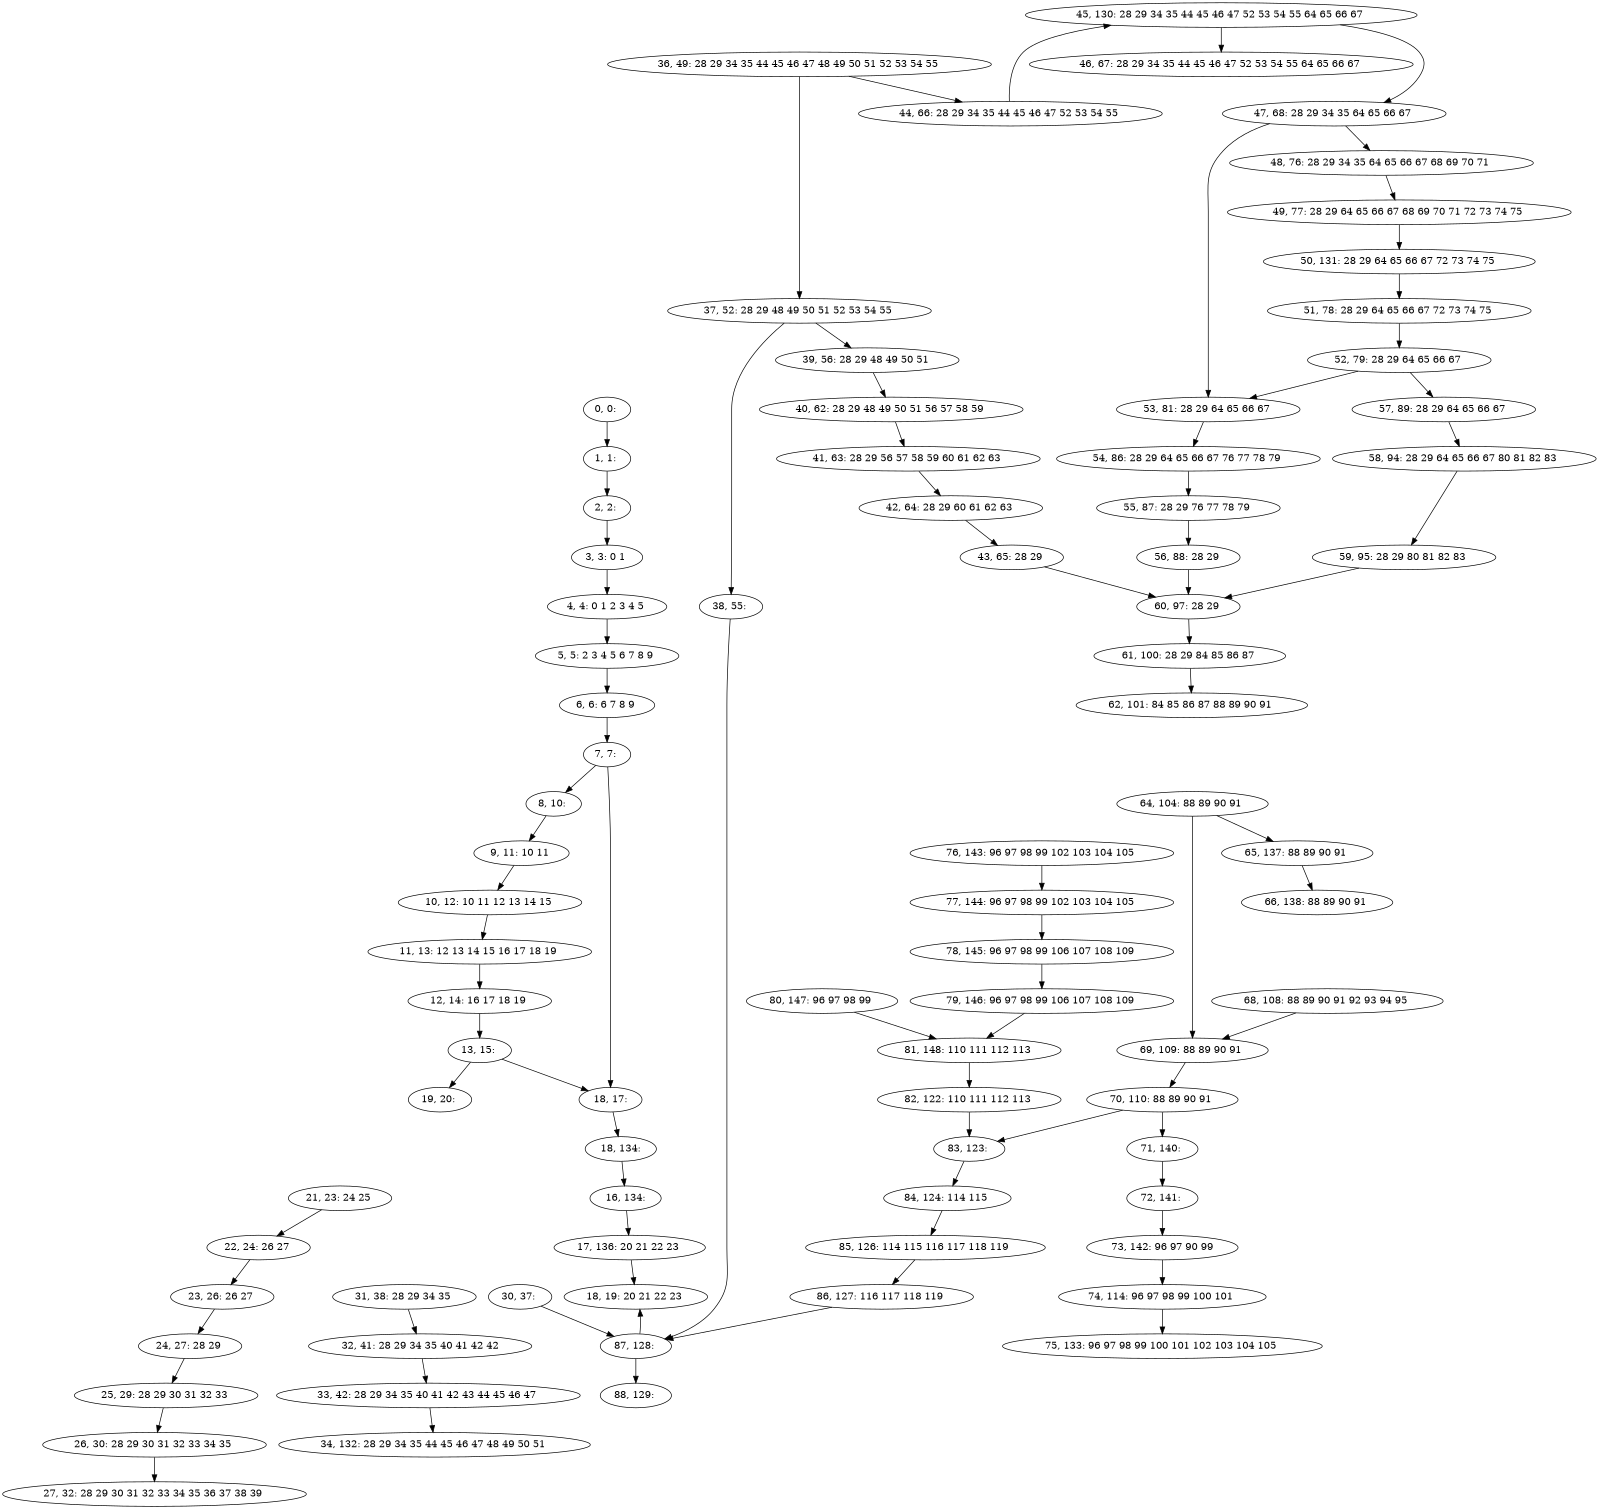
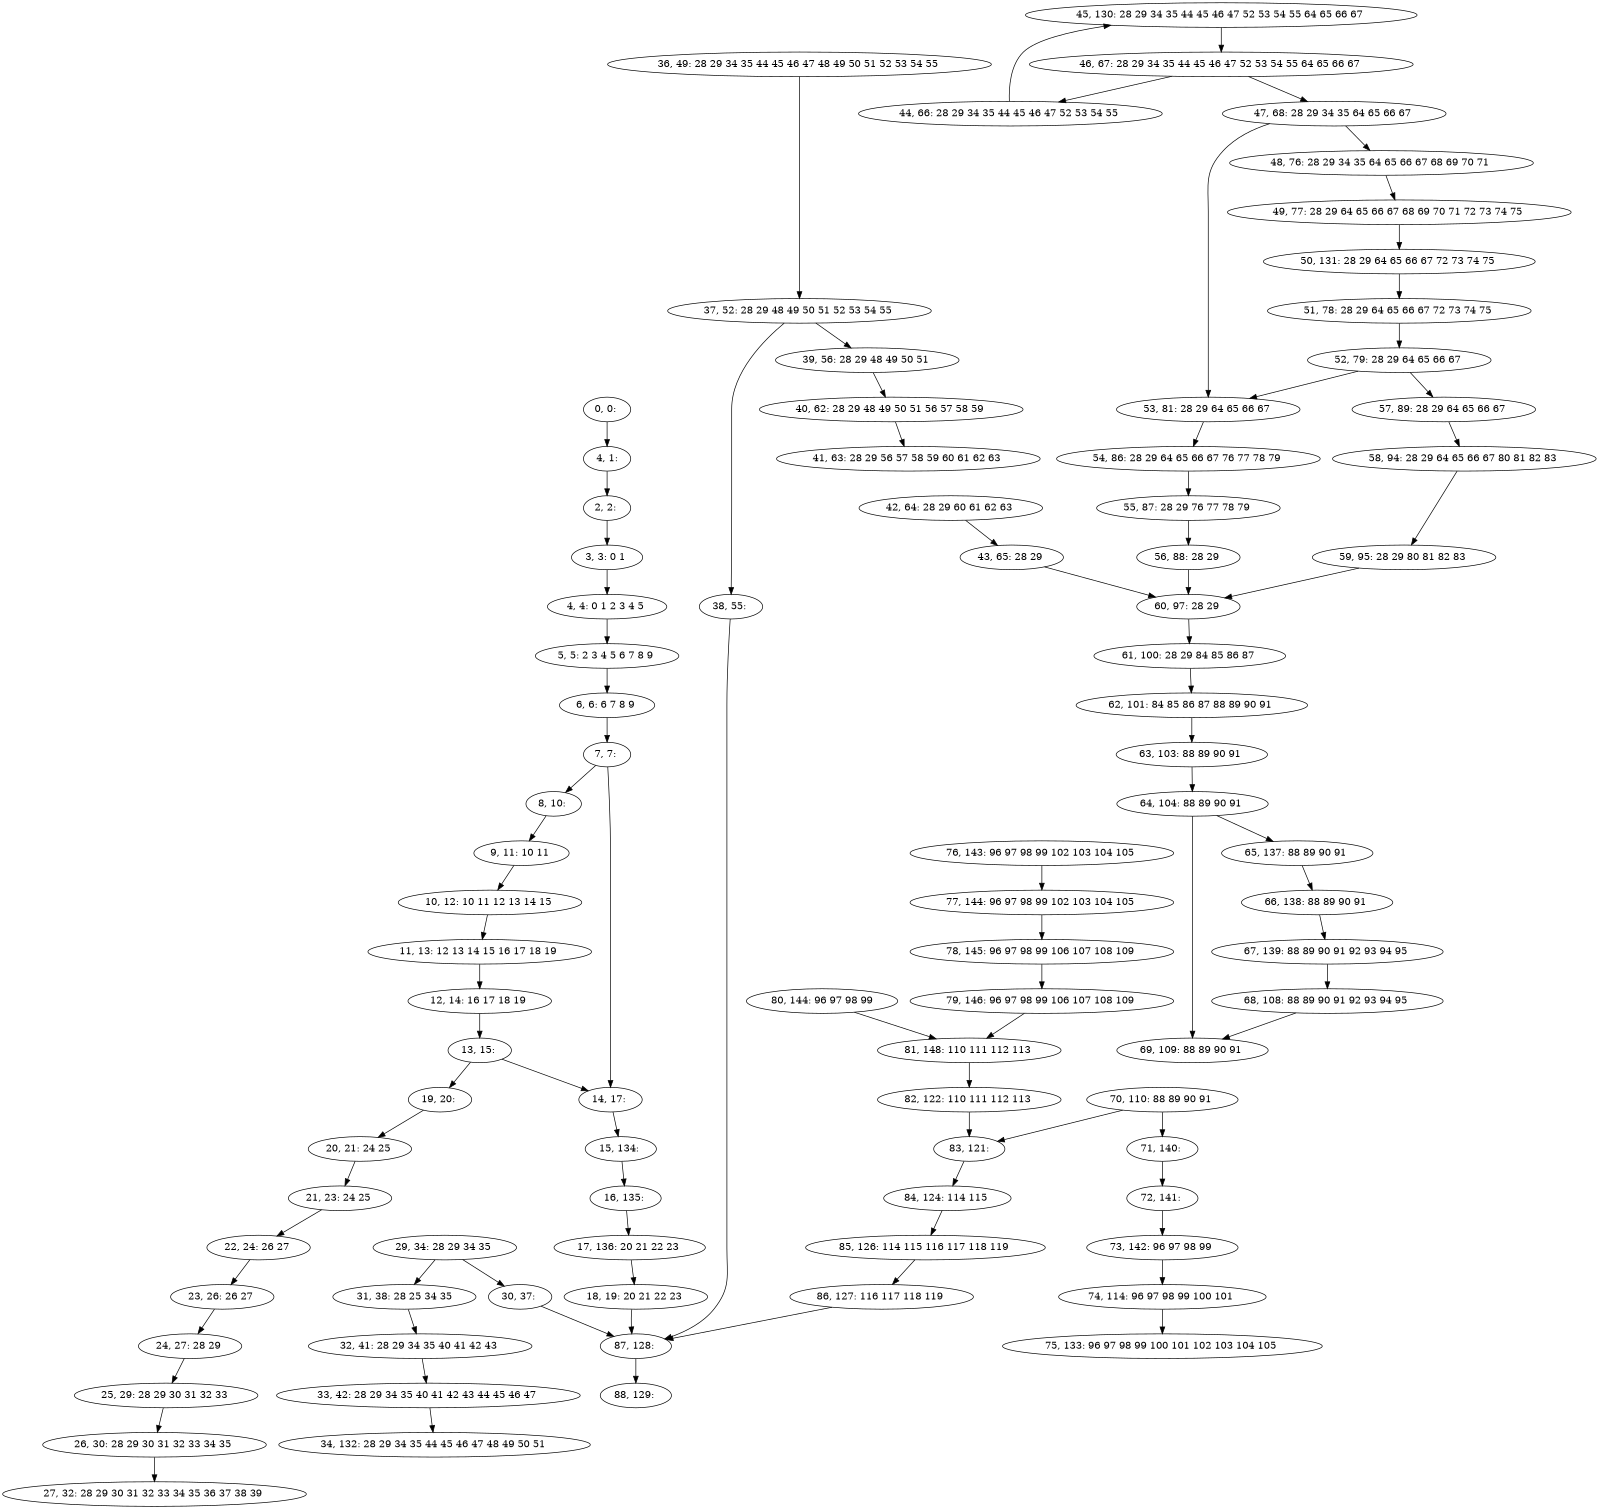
  digraph {
    n1 [label="0, 0: "]
-   n2 [label="1, 1: "]
+   n2 [label="4, 1:"]
    n3 [label="2, 2: "]
    n4 [label="3, 3: 0 1 "]
    n5 [label="4, 4: 0 1 2 3 4 5 "]
    n6 [label="5, 5: 2 3 4 5 6 7 8 9 "]
    n7 [label="6, 6: 6 7 8 9 "]
    n8 [label="7, 7: "]
    n9 [label="8, 10: "]
-   n10 [label="18, 17:"]
+   n10 [label="14, 17: "]
    n11 [label="9, 11: 10 11 "]
-   n12 [label="18, 134:"]
+   n12 [label="15, 134: "]
    n13 [label="10, 12: 10 11 12 13 14 15 "]
    n14 [label="11, 13: 12 13 14 15 16 17 18 19 "]
    n15 [label="12, 14: 16 17 18 19 "]
    n16 [label="13, 15: "]
    n17 [label="19, 20: "]
-   n19 [label="16, 134:"]
+   n18 [label="20, 21: 24 25 "]
+   n19 [label="16, 135: "]
    n20 [label="17, 136: 20 21 22 23 "]
    n21 [label="18, 19: 20 21 22 23 "]
    n22 [label="87, 128: "]
    n23 [label="88, 129: "]
    n24 [label="21, 23: 24 25 "]
    n25 [label="22, 24: 26 27 "]
    n26 [label="23, 26: 26 27 "]
    n27 [label="24, 27: 28 29 "]
    n28 [label="25, 29: 28 29 30 31 32 33 "]
    n29 [label="26, 30: 28 29 30 31 32 33 34 35 "]
    n30 [label="27, 32: 28 29 30 31 32 33 34 35 36 37 38 39 "]
+   n31 [label="29, 34: 28 29 34 35 "]
    n32 [label="30, 37: "]
-   n33 [label="31, 38: 28 29 34 35 "]
-   n34 [label="32, 41: 28 29 34 35 40 41 42 42"]
+   n33 [label="31, 38: 28 25 34 35"]
+   n34 [label="32, 41: 28 29 34 35 40 41 42 43 "]
    n35 [label="33, 42: 28 29 34 35 40 41 42 43 44 45 46 47 "]
    n36 [label="34, 132: 28 29 34 35 44 45 46 47 48 49 50 51 "]
    n37 [label="36, 49: 28 29 34 35 44 45 46 47 48 49 50 51 52 53 54 55 "]
    n38 [label="37, 52: 28 29 48 49 50 51 52 53 54 55 "]
    n39 [label="44, 66: 28 29 34 35 44 45 46 47 52 53 54 55 "]
    n40 [label="38, 55: "]
    n41 [label="39, 56: 28 29 48 49 50 51 "]
    n42 [label="45, 130: 28 29 34 35 44 45 46 47 52 53 54 55 64 65 66 67 "]
    n43 [label="40, 62: 28 29 48 49 50 51 56 57 58 59 "]
    n44 [label="41, 63: 28 29 56 57 58 59 60 61 62 63 "]
    n45 [label="42, 64: 28 29 60 61 62 63 "]
    n46 [label="43, 65: 28 29 "]
    n47 [label="60, 97: 28 29 "]
    n48 [label="61, 100: 28 29 84 85 86 87 "]
    n49 [label="46, 67: 28 29 34 35 44 45 46 47 52 53 54 55 64 65 66 67 "]
    n50 [label="47, 68: 28 29 34 35 64 65 66 67 "]
    n51 [label="48, 76: 28 29 34 35 64 65 66 67 68 69 70 71 "]
    n52 [label="53, 81: 28 29 64 65 66 67 "]
    n53 [label="49, 77: 28 29 64 65 66 67 68 69 70 71 72 73 74 75 "]
    n54 [label="54, 86: 28 29 64 65 66 67 76 77 78 79 "]
    n55 [label="50, 131: 28 29 64 65 66 67 72 73 74 75 "]
    n56 [label="51, 78: 28 29 64 65 66 67 72 73 74 75 "]
    n57 [label="52, 79: 28 29 64 65 66 67 "]
    n58 [label="57, 89: 28 29 64 65 66 67 "]
    n59 [label="58, 94: 28 29 64 65 66 67 80 81 82 83 "]
    n60 [label="55, 87: 28 29 76 77 78 79 "]
    n61 [label="56, 88: 28 29 "]
    n62 [label="59, 95: 28 29 80 81 82 83 "]
    n63 [label="62, 101: 84 85 86 87 88 89 90 91 "]
+   n64 [label="63, 103: 88 89 90 91 "]
    n65 [label="64, 104: 88 89 90 91 "]
    n66 [label="65, 137: 88 89 90 91 "]
    n67 [label="69, 109: 88 89 90 91 "]
    n68 [label="66, 138: 88 89 90 91 "]
    n69 [label="70, 110: 88 89 90 91 "]
+   n70 [label="67, 139: 88 89 90 91 92 93 94 95 "]
    n71 [label="68, 108: 88 89 90 91 92 93 94 95 "]
    n72 [label="71, 140: "]
-   n73 [label="83, 123: "]
+   n73 [label="83, 121:"]
    n74 [label="72, 141: "]
    n75 [label="84, 124: 114 115 "]
-   n76 [label="73, 142: 96 97 90 99"]
+   n76 [label="73, 142: 96 97 98 99 "]
    n77 [label="74, 114: 96 97 98 99 100 101 "]
    n78 [label="75, 133: 96 97 98 99 100 101 102 103 104 105 "]
    n79 [label="76, 143: 96 97 98 99 102 103 104 105 "]
    n80 [label="77, 144: 96 97 98 99 102 103 104 105 "]
    n81 [label="78, 145: 96 97 98 99 106 107 108 109 "]
    n82 [label="79, 146: 96 97 98 99 106 107 108 109 "]
    n83 [label="81, 148: 110 111 112 113 "]
-   n84 [label="80, 147: 96 97 98 99 "]
+   n84 [label="80, 144: 96 97 98 99"]
    n85 [label="82, 122: 110 111 112 113 "]
    n86 [label="85, 126: 114 115 116 117 118 119 "]
    n87 [label="86, 127: 116 117 118 119 "]
    n1 -> n2
    n2 -> n3
    n3 -> n4
    n4 -> n5
    n5 -> n6
    n6 -> n7
    n7 -> n8
    n8 -> n9
    n8 -> n10
    n9 -> n11
    n10 -> n12
    n11 -> n13
    n12 -> n19
    n13 -> n14
    n14 -> n15
    n15 -> n16
    n16 -> n10
    n16 -> n17
+   n17 -> n18
+   n18 -> n24
    n19 -> n20
    n20 -> n21
-   n22 -> n21
+   n21 -> n22
    n22 -> n23
    n24 -> n25
    n25 -> n26
    n26 -> n27
    n27 -> n28
    n28 -> n29
    n29 -> n30
+   n31 -> n32
+   n31 -> n33
    n32 -> n22
    n33 -> n34
    n34 -> n35
    n35 -> n36
    n37 -> n38
-   n37 -> n39
+   n49 -> n39
    n38 -> n40
    n38 -> n41
    n39 -> n42
    n40 -> n22
    n41 -> n43
    n42 -> n49
    n43 -> n44
-   n44 -> n45
    n45 -> n46
    n46 -> n47
    n47 -> n48
    n48 -> n63
-   n42 -> n50
+   n49 -> n50
    n50 -> n51
    n50 -> n52
    n51 -> n53
    n52 -> n54
    n53 -> n55
    n54 -> n60
    n55 -> n56
    n56 -> n57
    n57 -> n52
    n57 -> n58
    n58 -> n59
    n59 -> n62
    n60 -> n61
    n61 -> n47
    n62 -> n47
+   n63 -> n64
+   n64 -> n65
    n65 -> n66
    n65 -> n67
    n66 -> n68
-   n67 -> n69
+   n68 -> n70
    n69 -> n72
    n69 -> n73
+   n70 -> n71
    n71 -> n67
    n72 -> n74
    n73 -> n75
    n74 -> n76
    n75 -> n86
    n76 -> n77
    n77 -> n78
    n79 -> n80
    n80 -> n81
    n81 -> n82
    n82 -> n83
    n83 -> n85
    n84 -> n83
    n85 -> n73
    n86 -> n87
    n87 -> n22
  }
